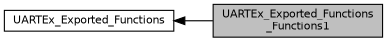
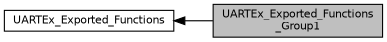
  digraph {
    rankdir=LR
    node [color=black fontname=Helvetica fontsize=10 shape=box style=filled]
    n1 [fillcolor=white height=0.2 label=UARTEx_Exported_Functions width=0.4]
-   n2 [fillcolor=grey75 fontcolor=black height=0.2 label="UARTEx_Exported_Functions\l_Functions1" width=0.4]
+   n2 [fillcolor=grey75 fontcolor=black height=0.2 label="UARTEx_Exported_Functions\l_Group1" width=0.4]
    n1 -> n2 [dir=back fontname=Helvetica fontsize=10 labelfontname=Helvetica labelfontsize=10 shape=plaintext style=solid]
  }
